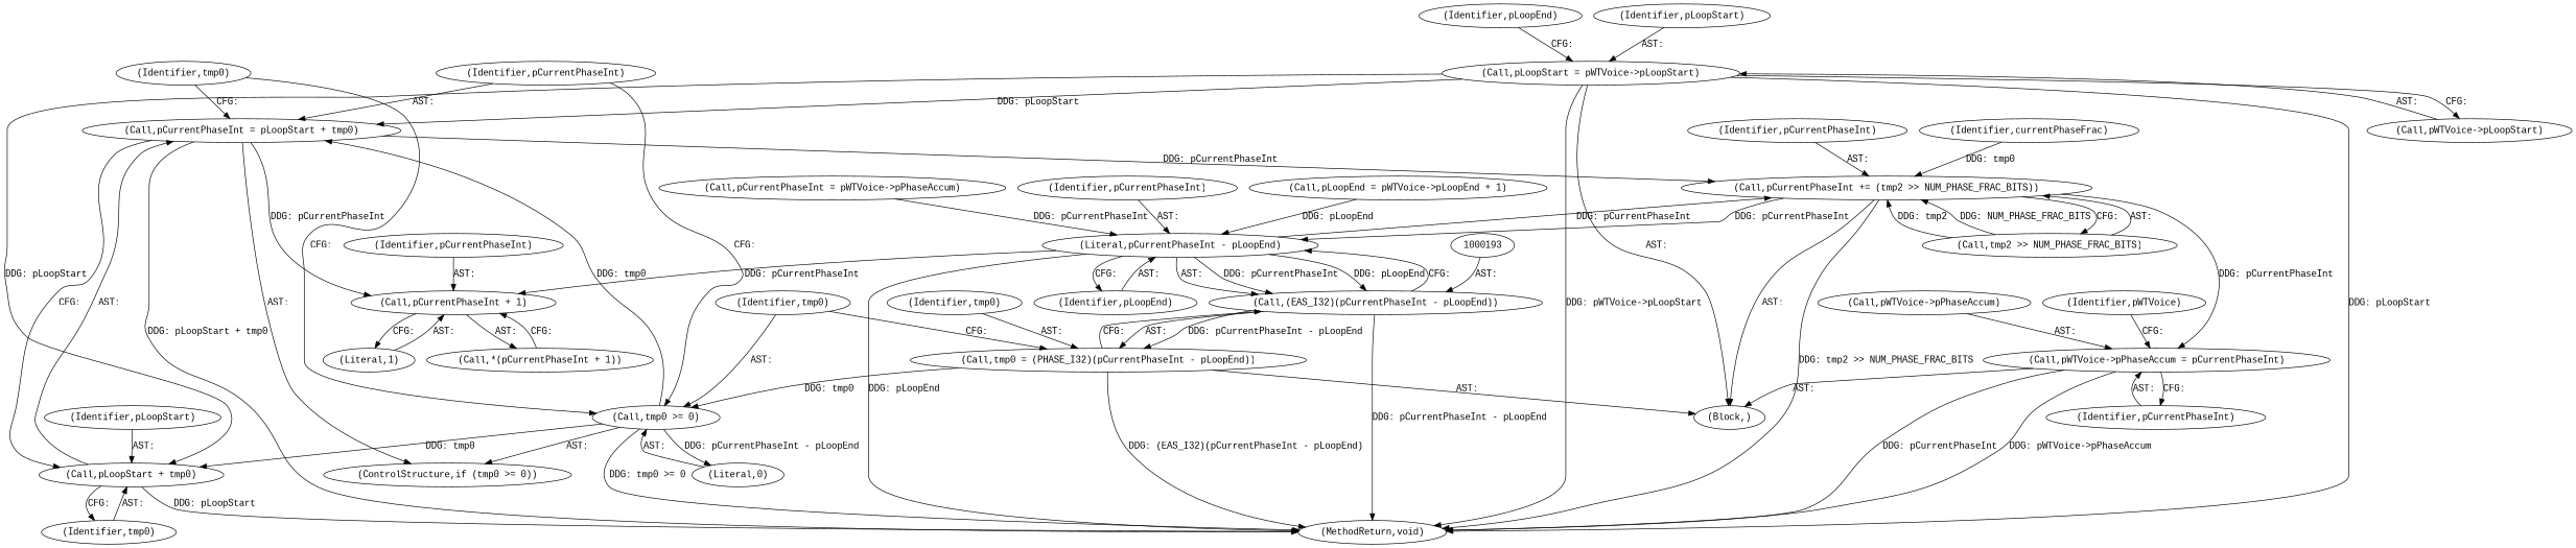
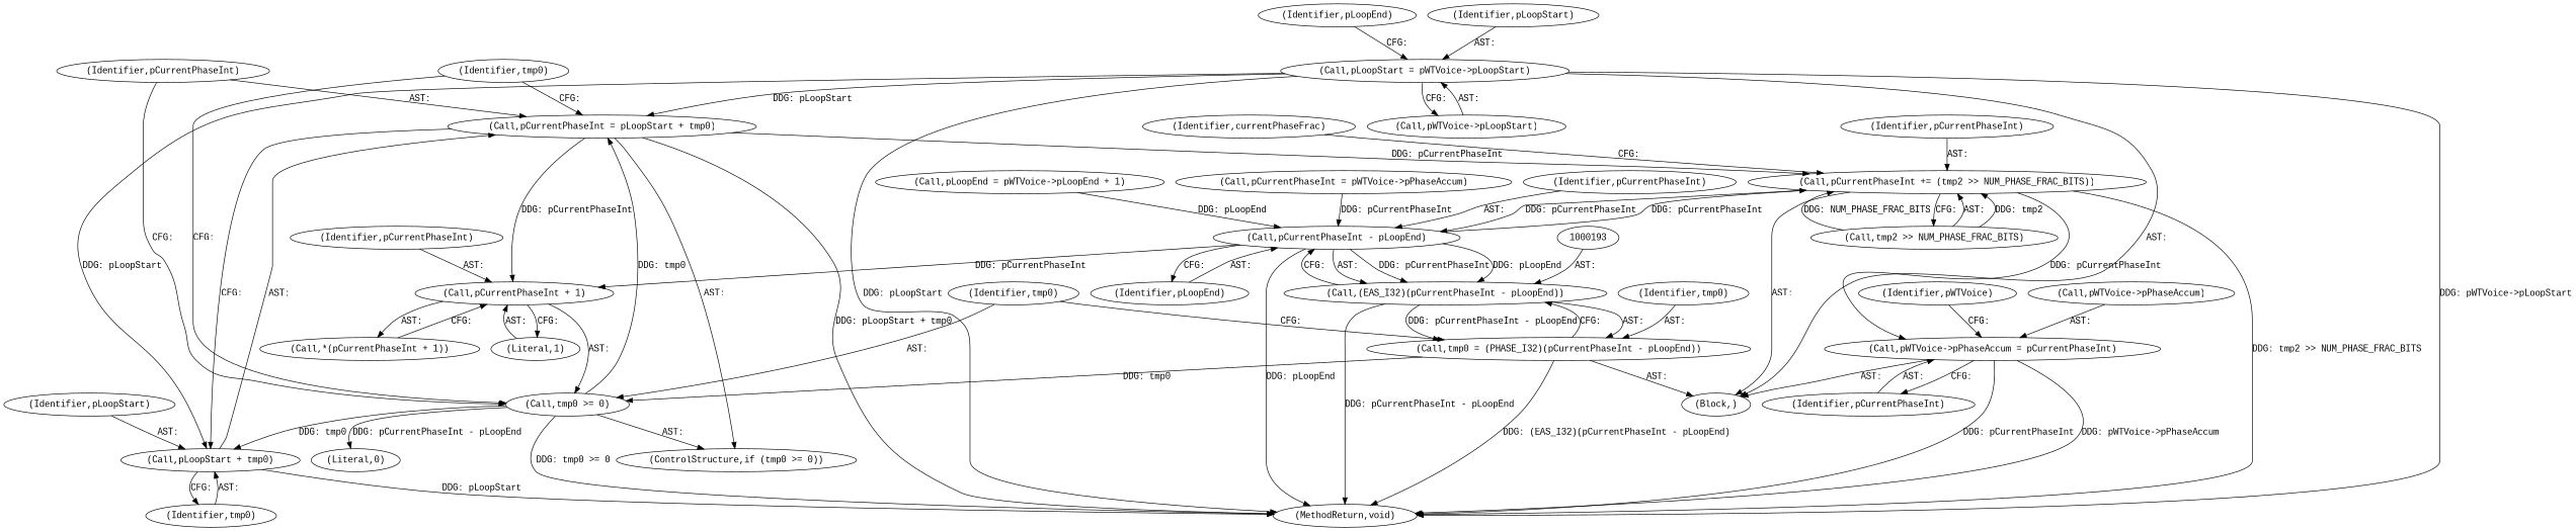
  digraph {
    fontname="Liberation Mono"
    node [fontname="Liberation Mono"]
    edge [fontname="Liberation Mono"]
    n1 [label="(Call,pLoopStart = pWTVoice->pLoopStart)"]
    n2 [label="(Call,pCurrentPhaseInt = pLoopStart + tmp0)"]
    n3 [label="(Call,pLoopStart + tmp0)"]
    n4 [label="(Block,)"]
    n5 [label="(MethodReturn,void)"]
    n6 [label="(Call,pWTVoice->pLoopStart)"]
    n7 [label="(Call,pCurrentPhaseInt + 1)"]
    n8 [label="(Call,pCurrentPhaseInt += (tmp2 >> NUM_PHASE_FRAC_BITS))"]
    n9 [label="(ControlStructure,if (tmp0 >= 0))"]
    n10 [label="(Identifier,tmp0)"]
    n11 [label="(Call,*(pCurrentPhaseInt + 1))"]
    n12 [label="(Literal,1)"]
-   n13 [label="(Literal,pCurrentPhaseInt - pLoopEnd)"]
+   n13 [label="(Call,pCurrentPhaseInt - pLoopEnd)"]
    n14 [label="(Call,pWTVoice->pPhaseAccum = pCurrentPhaseInt)"]
    n15 [label="(Call,tmp2 >> NUM_PHASE_FRAC_BITS)"]
    n16 [label="(Call,(EAS_I32)(pCurrentPhaseInt - pLoopEnd))"]
    n17 [label="(Identifier,pLoopEnd)"]
    n18 [label="(Identifier,pCurrentPhaseInt)"]
    n19 [label="(Call,tmp0 = (PHASE_I32)(pCurrentPhaseInt - pLoopEnd))"]
    n20 [label="(Call,tmp0 >= 0)"]
    n21 [label="(Literal,0)"]
    n22 [label="(Identifier,pLoopStart)"]
    n23 [label="(Identifier,pWTVoice)"]
    n24 [label="(Call,pWTVoice->pPhaseAccum)"]
    n25 [label="(Identifier,pCurrentPhaseInt)"]
    n26 [label="(Identifier,pCurrentPhaseInt)"]
    n27 [label="(Call,pLoopEnd = pWTVoice->pLoopEnd + 1)"]
    n28 [label="(Identifier,tmp0)"]
    n29 [label="(Call,pCurrentPhaseInt = pWTVoice->pPhaseAccum)"]
    n30 [label="(Identifier,pCurrentPhaseInt)"]
    n31 [label="(Identifier,pLoopEnd)"]
    n32 [label="(Identifier,pLoopStart)"]
    n33 [label="(Identifier,currentPhaseFrac)"]
    n34 [label="(Identifier,pCurrentPhaseInt)"]
    n35 [label="(Identifier,tmp0)"]
    n36 [label="(Identifier,tmp0)"]
    1000193
    n1 -> n2 [label="DDG: pLoopStart"]
    n1 -> n3 [label="DDG: pLoopStart"]
    n1 -> n4 [label="AST: "]
    n1 -> n5 [label="DDG: pLoopStart"]
    n1 -> n5 [label="DDG: pWTVoice->pLoopStart"]
    n1 -> n6 [label="CFG: "]
    n2 -> n3 [label="CFG: "]
    n2 -> n5 [label="DDG: pLoopStart + tmp0"]
    n2 -> n7 [label="DDG: pCurrentPhaseInt"]
    n2 -> n8 [label="DDG: pCurrentPhaseInt"]
    n2 -> n9 [label="AST: "]
    n3 -> n2 [label="AST: "]
    n3 -> n5 [label="DDG: pLoopStart"]
    n3 -> n10 [label="CFG: "]
    n6 -> n1 [label="AST: "]
    n7 -> n11 [label="AST: "]
    n7 -> n12 [label="CFG: "]
    n8 -> n4 [label="AST: "]
    n8 -> n5 [label="DDG: tmp2 >> NUM_PHASE_FRAC_BITS"]
    n8 -> n13 [label="DDG: pCurrentPhaseInt"]
    n8 -> n14 [label="DDG: pCurrentPhaseInt"]
    n8 -> n15 [label="CFG: "]
    n10 -> n3 [label="AST: "]
    n11 -> n7 [label="CFG: "]
    n12 -> n7 [label="AST: "]
    n13 -> n5 [label="DDG: pLoopEnd"]
    n13 -> n7 [label="DDG: pCurrentPhaseInt"]
    n13 -> n8 [label="DDG: pCurrentPhaseInt"]
    n13 -> n16 [label="AST: "]
    n13 -> n16 [label="DDG: pCurrentPhaseInt"]
    n13 -> n16 [label="DDG: pLoopEnd"]
    n13 -> n17 [label="CFG: "]
    n14 -> n4 [label="AST: "]
    n14 -> n5 [label="DDG: pCurrentPhaseInt"]
    n14 -> n5 [label="DDG: pWTVoice->pPhaseAccum"]
    n14 -> n18 [label="CFG: "]
    n15 -> n8 [label="AST: "]
    n15 -> n8 [label="DDG: tmp2"]
    n15 -> n8 [label="DDG: NUM_PHASE_FRAC_BITS"]
    n16 -> n5 [label="DDG: pCurrentPhaseInt - pLoopEnd"]
    n16 -> n13 [label="CFG: "]
    n16 -> n19 [label="AST: "]
    n16 -> n19 [label="DDG: pCurrentPhaseInt - pLoopEnd"]
    n17 -> n13 [label="AST: "]
    n18 -> n14 [label="AST: "]
    n19 -> n4 [label="AST: "]
    n19 -> n5 [label="DDG: (EAS_I32)(pCurrentPhaseInt - pLoopEnd)"]
    n19 -> n16 [label="CFG: "]
    n19 -> n20 [label="DDG: tmp0"]
    n20 -> n2 [label="DDG: tmp0"]
    n20 -> n3 [label="DDG: tmp0"]
    n20 -> n5 [label="DDG: tmp0 >= 0"]
    n20 -> n9 [label="AST: "]
    n20 -> n21 [label="DDG: pCurrentPhaseInt - pLoopEnd"]
-   n21 -> n20 [label="AST: "]
+   n7 -> n20 [label="AST: "]
    n22 -> n3 [label="AST: "]
    n23 -> n14 [label="CFG: "]
    n24 -> n14 [label="AST: "]
    n25 -> n8 [label="AST: "]
    n26 -> n13 [label="AST: "]
    n27 -> n13 [label="DDG: pLoopEnd"]
    n28 -> n19 [label="AST: "]
    n29 -> n13 [label="DDG: pCurrentPhaseInt"]
    n30 -> n7 [label="AST: "]
    n31 -> n1 [label="CFG: "]
    n32 -> n1 [label="AST: "]
-   n33 -> n8 [label="DDG: tmp0"]
+   n33 -> n8 [label="CFG: "]
    n34 -> n2 [label="AST: "]
    n34 -> n20 [label="CFG: "]
    n35 -> n19 [label="CFG: "]
    n35 -> n20 [label="AST: "]
    n36 -> n2 [label="CFG: "]
    n36 -> n20 [label="CFG: "]
    1000193 -> n16 [label="AST: "]
  }
